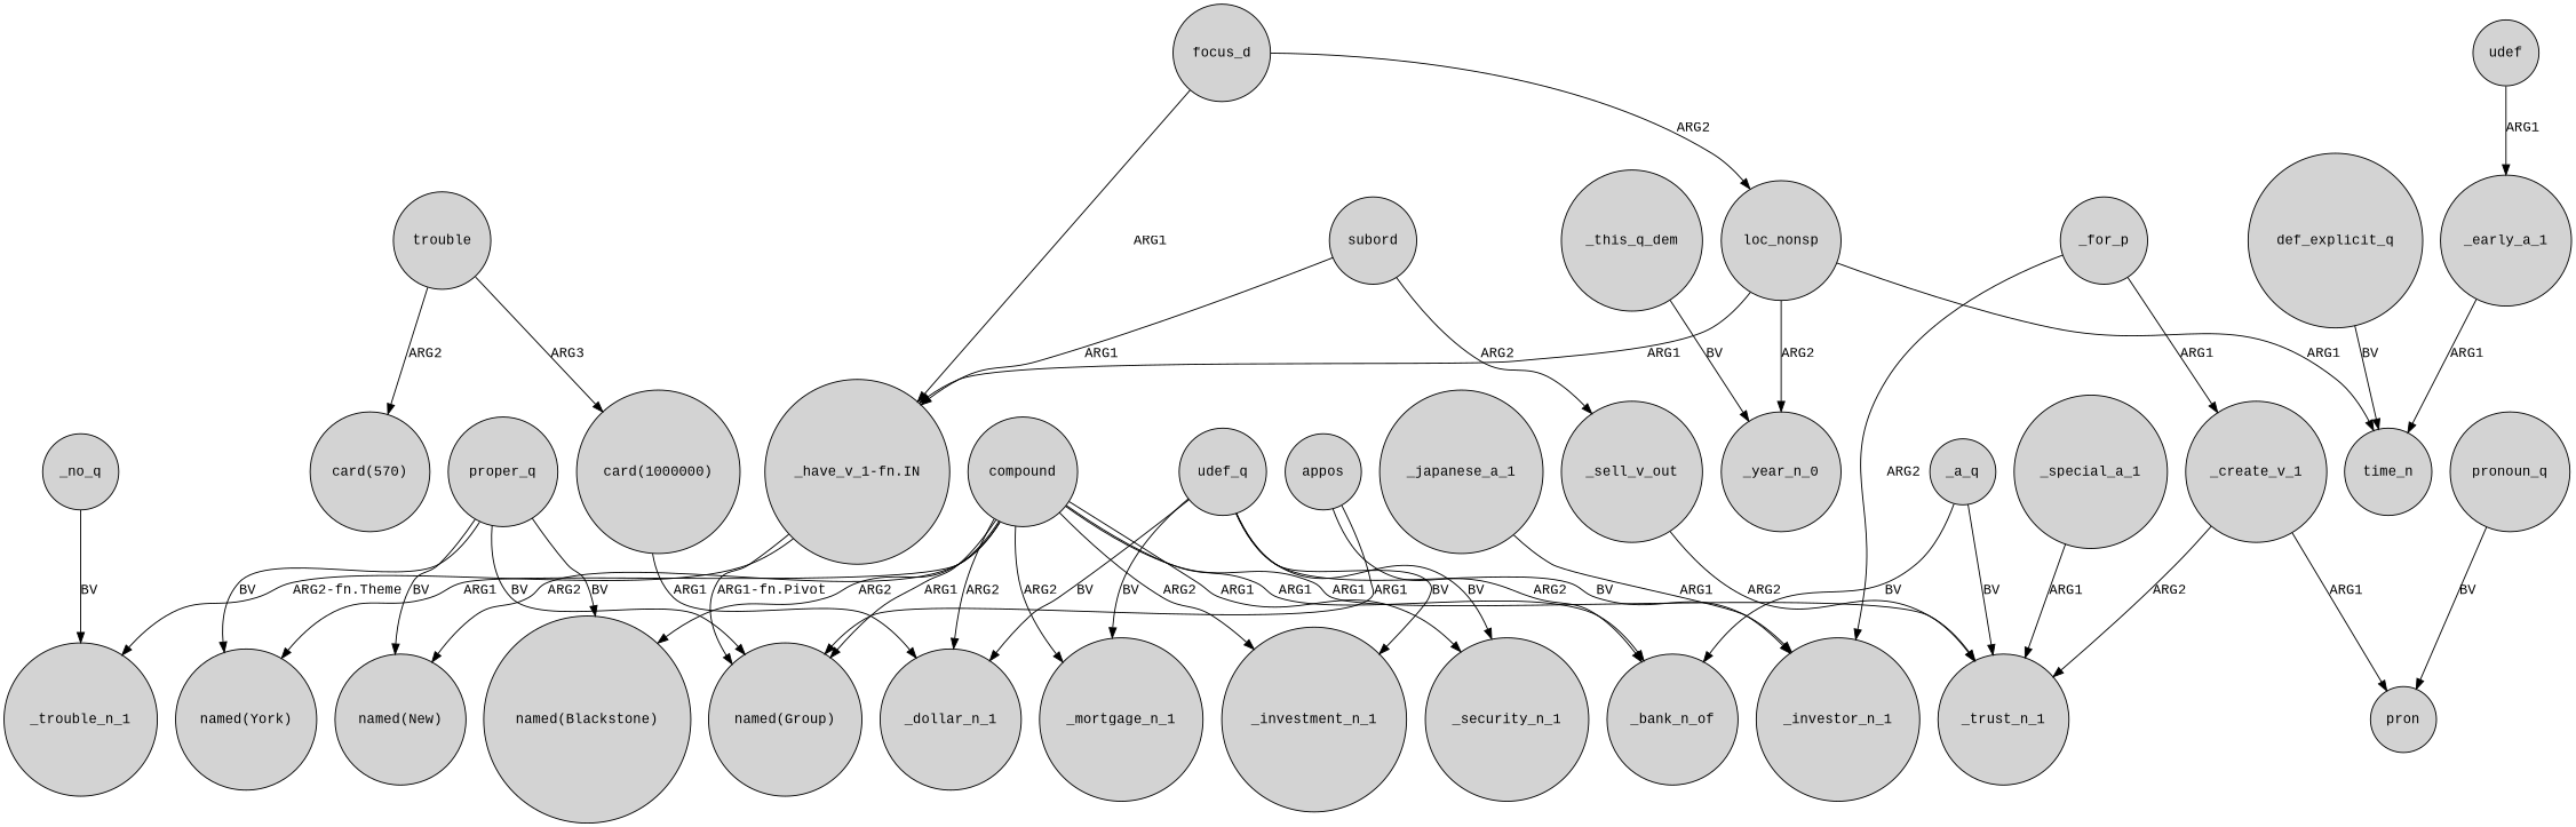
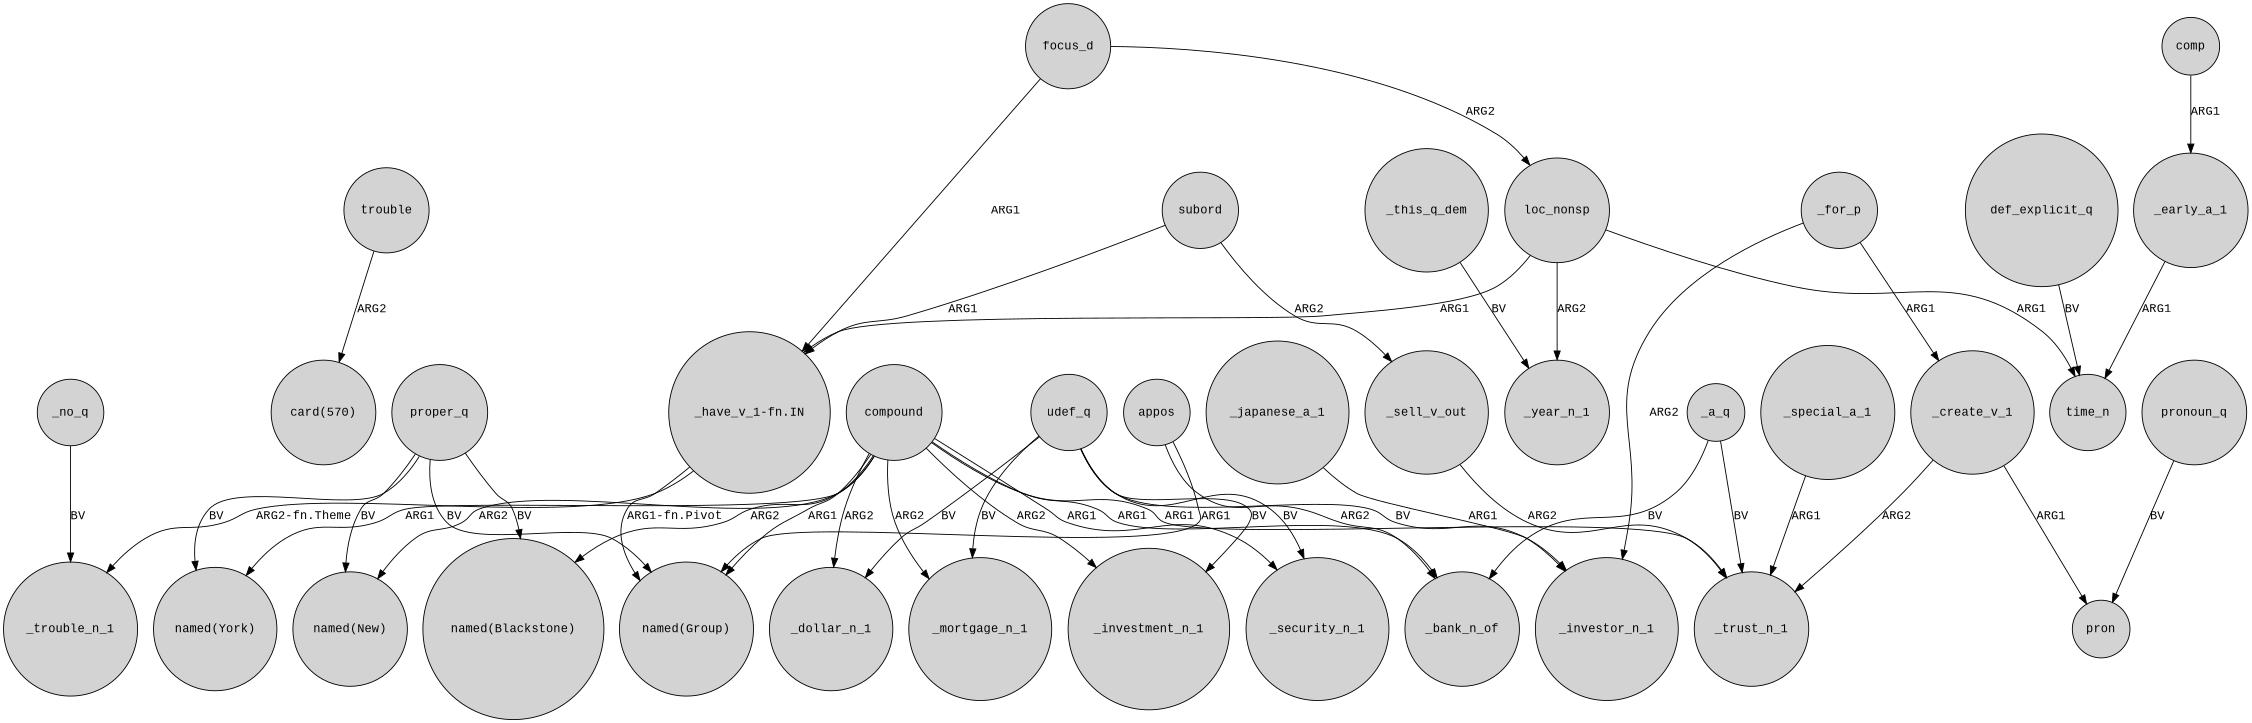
  digraph {
    fontname="Liberation Mono"
    node [fontname="Liberation Mono" shape=circle style=filled]
    edge [fontname="Liberation Mono"]
    focus_d
    "_have_v_1-fn.IN"
    loc_nonsp
    _trouble_n_1
    "named(Group)"
    time_n
-   _year_n_1 [label=_year_n_0]
+   _year_n_1
    compound
    "named(Blackstone)"
    _dollar_n_1
    "named(New)"
    _bank_n_of
    _mortgage_n_1
    _trust_n_1
    _investment_n_1
    _security_n_1
    "named(York)"
-   "card(1000000)"
    appos
    udef_q
    _investor_n_1
    _japanese_a_1
    def_explicit_q
    proper_q
    _no_q
    subord
    _sell_v_out
    _create_v_1
    pron
    _for_p
    n31 [label=trouble]
    "card(570)"
    pronoun_q
    _a_q
    _early_a_1
    _special_a_1
-   comp [label=udef]
+   comp
    _this_q_dem
    focus_d -> "_have_v_1-fn.IN" [label=ARG1]
    focus_d -> loc_nonsp [label=ARG2]
    "_have_v_1-fn.IN" -> _trouble_n_1 [label="ARG2-fn.Theme"]
    "_have_v_1-fn.IN" -> "named(Group)" [label="ARG1-fn.Pivot"]
    loc_nonsp -> "_have_v_1-fn.IN" [label=ARG1]
    loc_nonsp -> time_n [label=ARG1]
    loc_nonsp -> _year_n_1 [label=ARG2]
    compound -> "named(Group)" [label=ARG1]
    compound -> "named(Blackstone)" [label=ARG2]
    compound -> _dollar_n_1 [label=ARG2]
    compound -> "named(New)" [label=ARG2]
    compound -> _bank_n_of [label=ARG1]
    compound -> _mortgage_n_1 [label=ARG2]
    compound -> _trust_n_1 [label=ARG1]
    compound -> _investment_n_1 [label=ARG2]
    compound -> _security_n_1 [label=ARG1]
    compound -> "named(York)" [label=ARG1]
-   "card(1000000)" -> _dollar_n_1 [label=ARG1]
    appos -> "named(Group)" [label=ARG1]
    appos -> _bank_n_of [label=ARG2]
    udef_q -> _dollar_n_1 [label=BV]
    udef_q -> _mortgage_n_1 [label=BV]
    udef_q -> _investment_n_1 [label=BV]
    udef_q -> _security_n_1 [label=BV]
    udef_q -> _investor_n_1 [label=BV]
    _japanese_a_1 -> _investor_n_1 [label=ARG1]
    def_explicit_q -> time_n [label=BV]
    proper_q -> "named(Group)" [label=BV]
    proper_q -> "named(Blackstone)" [label=BV]
    proper_q -> "named(New)" [label=BV]
    proper_q -> "named(York)" [label=BV]
    _no_q -> _trouble_n_1 [label=BV]
    subord -> "_have_v_1-fn.IN" [label=ARG1]
    subord -> _sell_v_out [label=ARG2]
    _sell_v_out -> _trust_n_1 [label=ARG2]
    _create_v_1 -> _trust_n_1 [label=ARG2]
    _create_v_1 -> pron [label=ARG1]
    _for_p -> _investor_n_1 [label=ARG2]
    _for_p -> _create_v_1 [label=ARG1]
-   n31 -> "card(1000000)" [label=ARG3]
    n31 -> "card(570)" [label=ARG2]
    pronoun_q -> pron [label=BV]
    _a_q -> _bank_n_of [label=BV]
    _a_q -> _trust_n_1 [label=BV]
    _early_a_1 -> time_n [label=ARG1]
    _special_a_1 -> _trust_n_1 [label=ARG1]
    comp -> _early_a_1 [label=ARG1]
    _this_q_dem -> _year_n_1 [label=BV]
  }
